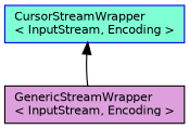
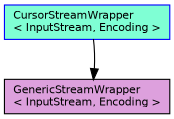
  digraph {
    fontname="DejaVu Sans"
    node [fontname="DejaVu Sans" fontsize=10 shape=record style=filled]
    n1 [color=blue fillcolor=aquamarine fontcolor=black height=0.2 label="CursorStreamWrapper\l\< InputStream, Encoding \>" width=0.4]
    n2 [color=black fillcolor=plum height=0.2 label="GenericStreamWrapper\l\< InputStream, Encoding \>" width=0.4]
-   n1 -> n2 [color=black dir=back fontname="DejaVu Sans" fontsize=10 labelfontname=Helvetica labelfontsize=10 style=solid]
+   n2 -> n1 [color=black dir=back fontname="DejaVu Sans" fontsize=10 labelfontname=Helvetica labelfontsize=10 style=solid]
  }
